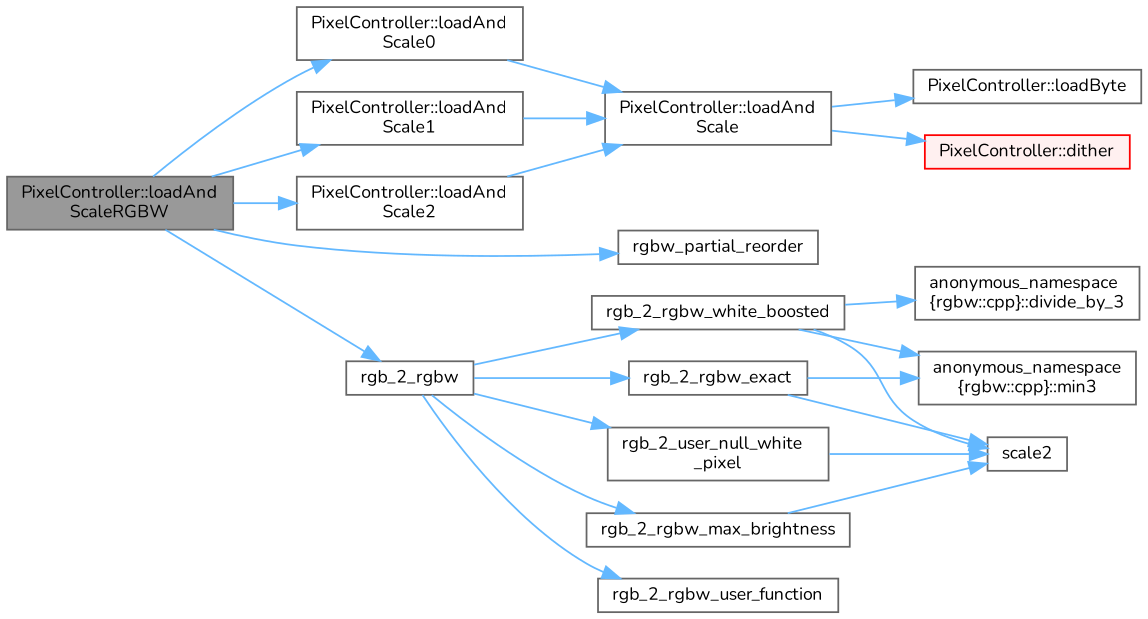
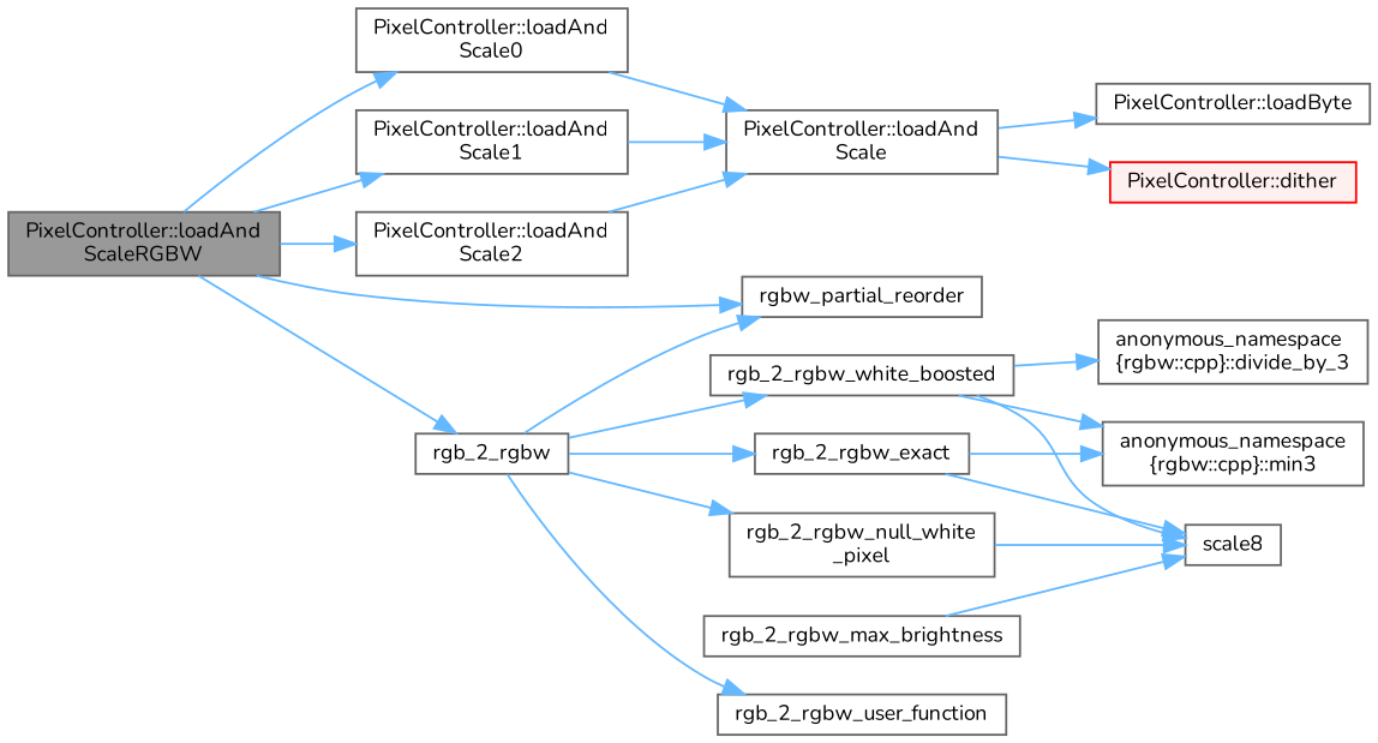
  digraph {
    fontname=Nunito
    rankdir=LR
    node [color=grey40 fillcolor=white fontname=Nunito fontsize=10 shape=box style=filled]
    edge [color=steelblue1 fontname=Nunito fontsize=10 labelfontname=Helvetica labelfontsize=10 style=solid]
    n1 [color=gray40 fillcolor=grey60 fontcolor=black height=0.2 label="PixelController::loadAnd\lScaleRGBW" width=0.4]
    n2 [height=0.2 label="PixelController::loadAnd\lScale0" width=0.4]
    n3 [height=0.2 label="PixelController::loadAnd\lScale1" width=0.4]
    n4 [height=0.2 label="PixelController::loadAnd\lScale2" width=0.4]
    n5 [height=0.2 label=rgb_2_rgbw width=0.4]
    n6 [height=0.2 label=rgbw_partial_reorder width=0.4]
    n7 [height=0.2 label="PixelController::loadAnd\lScale" width=0.4]
    n8 [height=0.2 label=rgb_2_rgbw_exact width=0.4]
    n9 [height=0.2 label=rgb_2_rgbw_max_brightness width=0.4]
-   n10 [height=0.2 label="rgb_2_user_null_white\l_pixel" width=0.4]
+   n10 [height=0.2 label="rgb_2_rgbw_null_white\l_pixel" width=0.4]
    n11 [height=0.2 label=rgb_2_rgbw_user_function width=0.4]
    n12 [height=0.2 label=rgb_2_rgbw_white_boosted width=0.4]
    n13 [color=red fillcolor="#FFF0F0" height=0.2 label="PixelController::dither" width=0.4]
    n14 [height=0.2 label="PixelController::loadByte" width=0.4]
    n15 [height=0.2 label="anonymous_namespace\l\{rgbw::cpp\}::min3" width=0.4]
-   n16 [height=0.2 label=scale2 width=0.4]
+   n16 [height=0.2 label=scale8 width=0.4]
    n17 [height=0.2 label="anonymous_namespace\l\{rgbw::cpp\}::divide_by_3" width=0.4]
    n1 -> n2
    n1 -> n3
    n1 -> n4
    n1 -> n5
    n1 -> n6
    n2 -> n7
    n3 -> n7
    n4 -> n7
    n5 -> n8
-   n5 -> n9
+   n5 -> n6
    n5 -> n10
    n5 -> n11
    n5 -> n12
    n7 -> n13
    n7 -> n14
    n8 -> n15
    n8 -> n16
    n9 -> n16
    n10 -> n16
    n12 -> n15
    n12 -> n16
    n12 -> n17
  }
